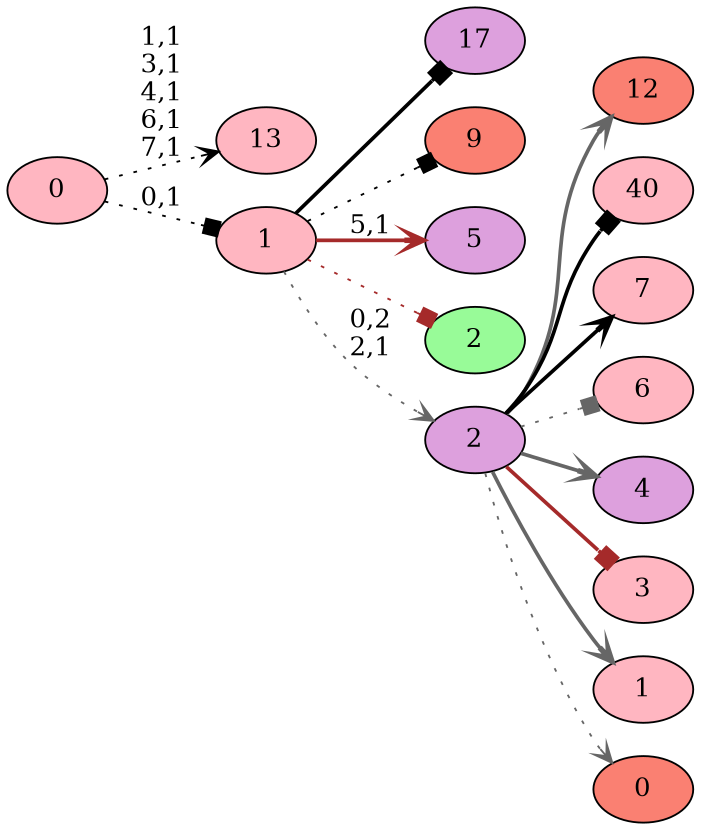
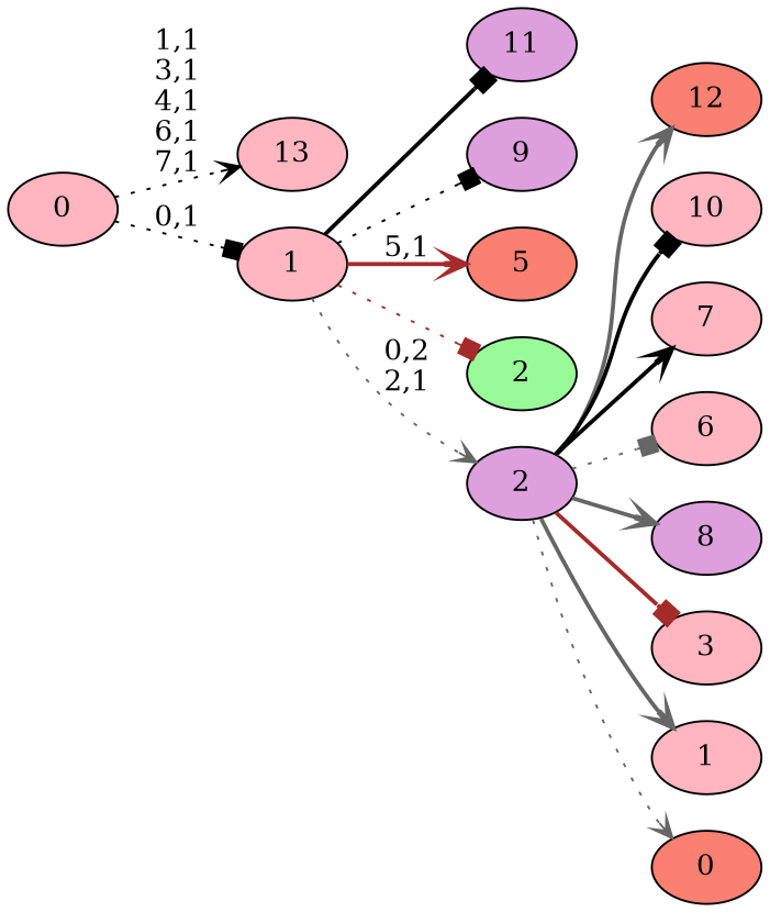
  digraph {
    rankdir=LR
    node [fillcolor=lightpink style=filled]
    edge [arrowhead=vee color=gray40 style=bold]
    n1 [label=13]
    n2 [fillcolor=salmon label=12]
-   n3 [fillcolor=plum label=17]
-   n4 [label=40]
-   n5 [fillcolor=salmon label=9]
+   n3 [fillcolor=plum label=11]
+   n4 [label=10]
+   n5 [fillcolor=plum label=9]
    n6 [label=7]
    n7 [label=6]
-   n8 [fillcolor=plum label=5]
-   n9 [fillcolor=plum label=4]
+   n8 [fillcolor=salmon label=5]
+   n9 [fillcolor=plum label=8]
    n10 [label=3]
    n11 [fillcolor=palegreen label=2]
    n12 [label=1]
    n13 [fillcolor=salmon label=0]
    2 [fillcolor=plum]
    1
    0
    2 -> n2
    2 -> n4 [arrowhead=box color=black]
    2 -> n6 [color=black]
    2 -> n7 [arrowhead=box style=dotted]
    2 -> n9
    2 -> n10 [arrowhead=box color=brown]
    2 -> n12
    2 -> n13 [style=dotted]
    1 -> n3 [arrowhead=box color=black]
    1 -> n5 [arrowhead=box color=black style=dotted]
    1 -> n8 [color=brown label="5,1"]
    1 -> n11 [arrowhead=box color=brown style=dotted]
    1 -> 2 [label="0,2\n2,1" style=dotted]
    0 -> n1 [color=black label="1,1\n3,1\n4,1\n6,1\n7,1" style=dotted]
    0 -> 1 [arrowhead=box color=black label="0,1" style=dotted]
  }
